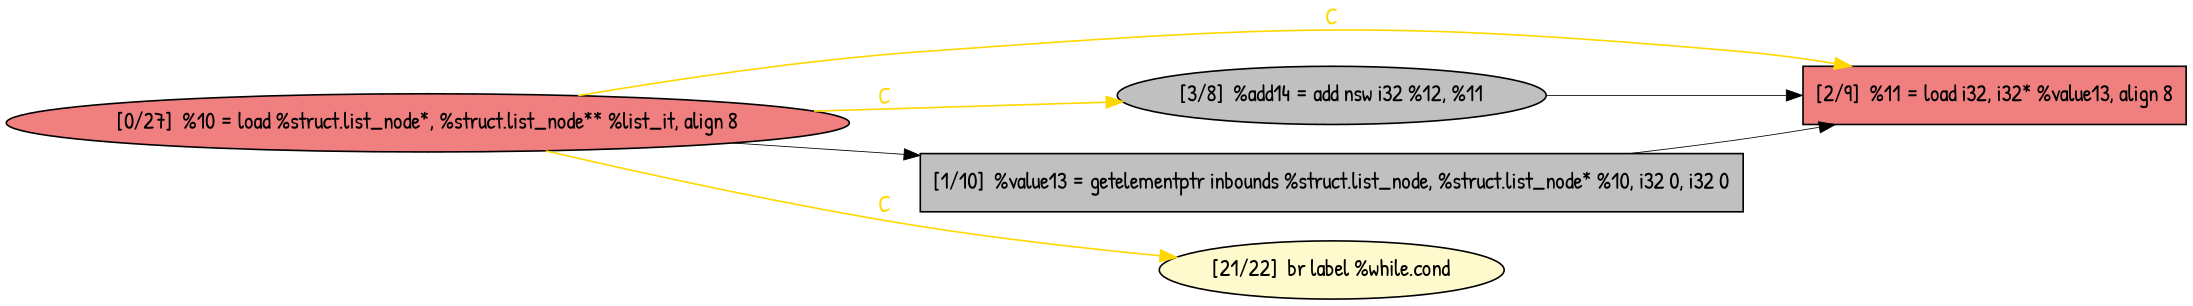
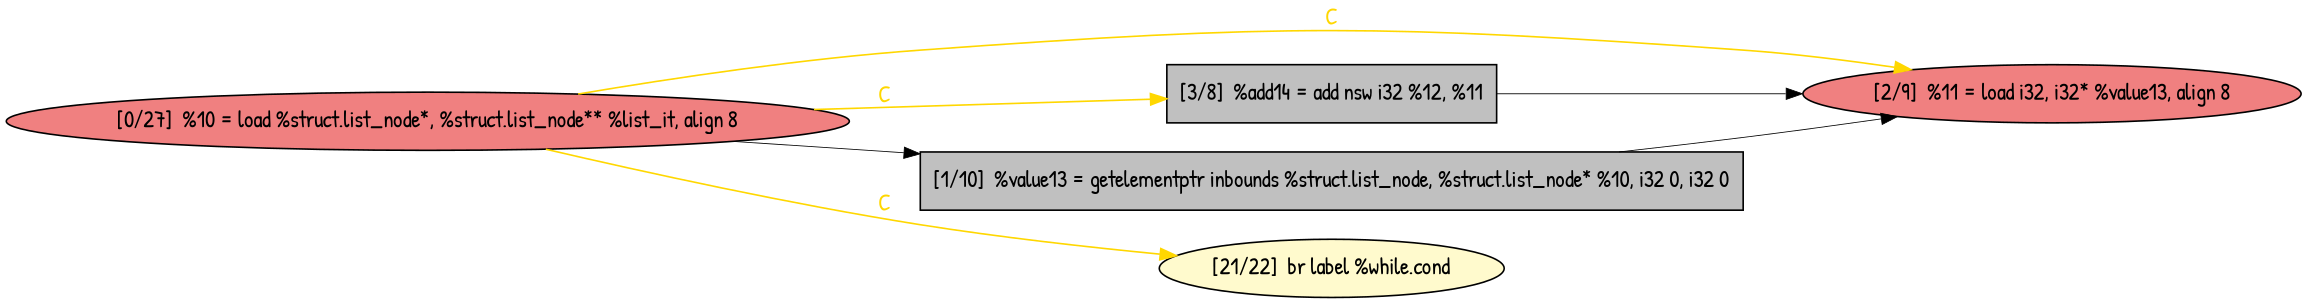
  digraph {
    fontname="Patrick Hand"
    rankdir=LR
    node [fillcolor=lightcoral fontname="Patrick Hand" shape=ellipse style=filled]
    edge [color=black fontcolor=black fontname="Patrick Hand" penwidth=0.5 style=solid]
-   n1 [label="[2/9]  %11 = load i32, i32* %value13, align 8" shape=box]
-   n2 [fillcolor=grey label="[3/8]  %add14 = add nsw i32 %12, %11"]
+   n1 [label="[2/9]  %11 = load i32, i32* %value13, align 8"]
+   n2 [fillcolor=grey label="[3/8]  %add14 = add nsw i32 %12, %11" shape=rectangle]
    n3 [fillcolor=grey label="[1/10]  %value13 = getelementptr inbounds %struct.list_node, %struct.list_node* %10, i32 0, i32 0" shape=rectangle]
    n4 [fillcolor=lemonchiffon label="[21/22]  br label %while.cond"]
    n5 [label="[0/27]  %10 = load %struct.list_node*, %struct.list_node** %list_it, align 8"]
    n2 -> n1
    n3 -> n1
    n5 -> n1 [color=gold fontcolor=gold label=C penwidth=1.0]
    n5 -> n2 [color=gold fontcolor=gold label=C penwidth=1.0]
    n5 -> n3
    n5 -> n4 [color=gold fontcolor=gold label=C penwidth=1.0]
  }
